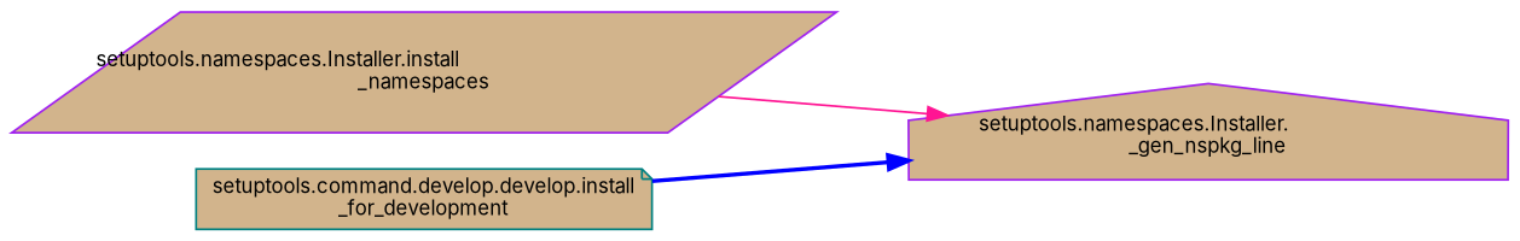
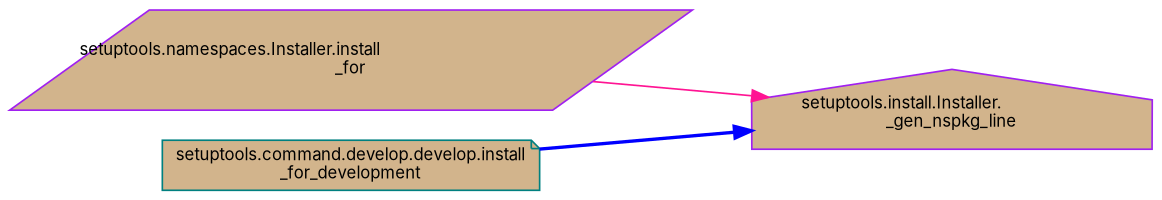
  digraph {
    fontname=Inter
    rankdir=RL
    node [color=purple fillcolor=tan fontname=Inter fontsize=10 style=filled]
    edge [dir=back fontname=Inter fontsize=10 labelfontname=Helvetica labelfontsize=10]
-   n1 [fontcolor=black height=0.2 label="setuptools.namespaces.Installer.\l_gen_nspkg_line" shape=house width=0.4]
-   n2 [height=0.2 label="setuptools.namespaces.Installer.install\l_namespaces" shape=parallelogram width=0.4]
+   n1 [fontcolor=black height=0.2 label="setuptools.install.Installer.\l_gen_nspkg_line" shape=house width=0.4]
+   n2 [height=0.2 label="setuptools.namespaces.Installer.install\l_for" shape=parallelogram width=0.4]
    n3 [color=teal height=0.2 label="setuptools.command.develop.develop.install\l_for_development" shape=note width=0.4]
    n1 -> n2 [color=deeppink style=solid]
    n1 -> n3 [color=blue style=bold]
  }
